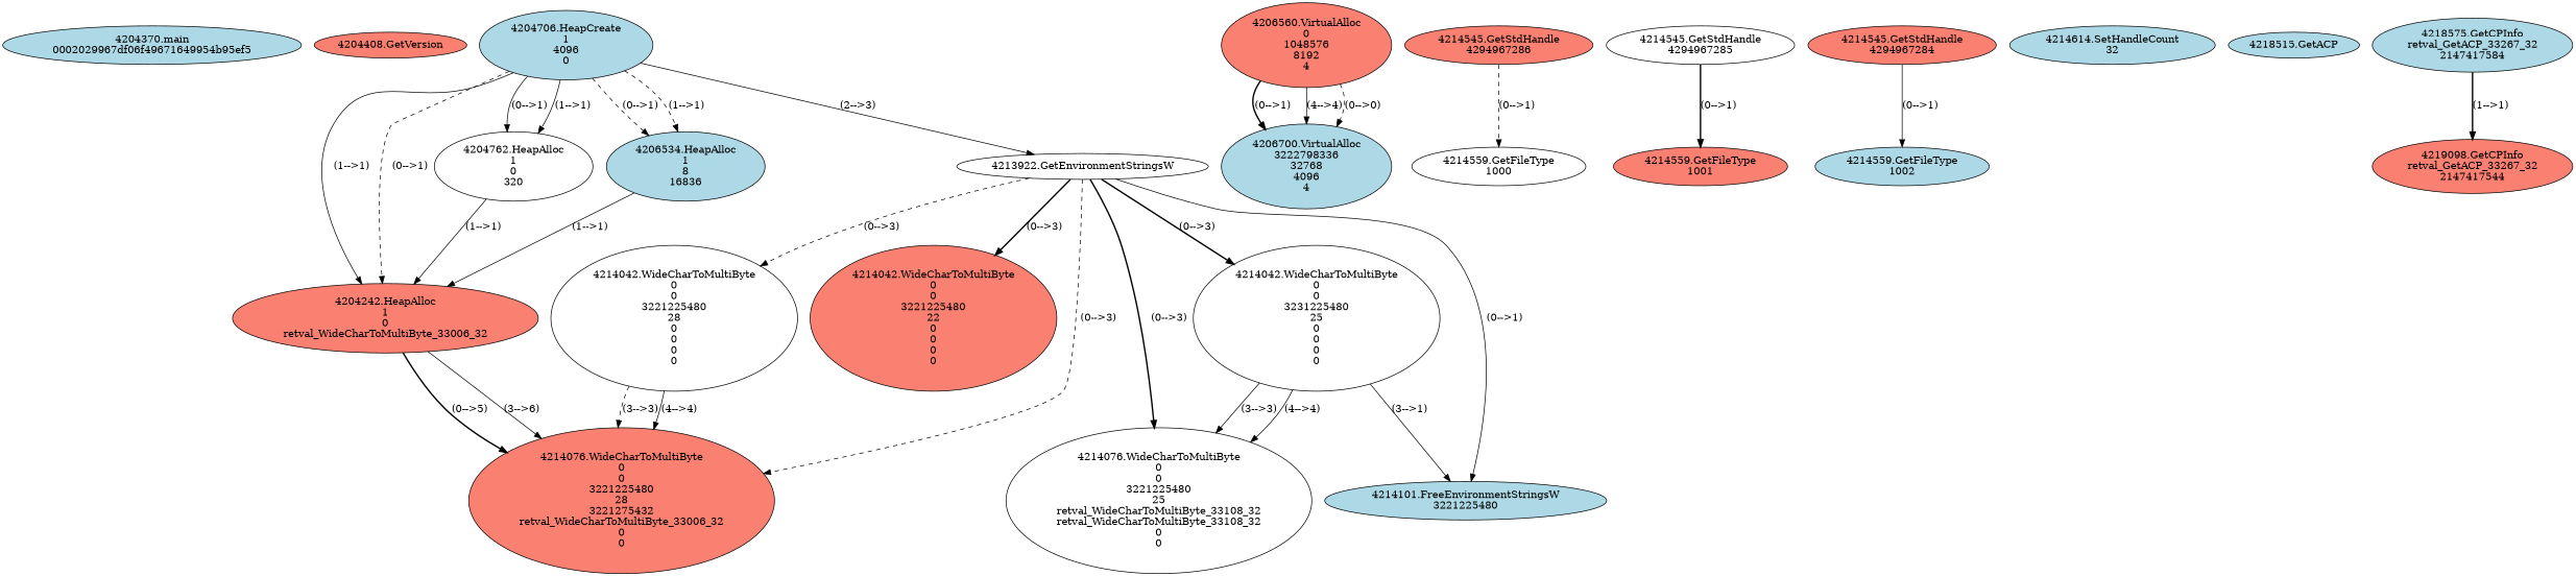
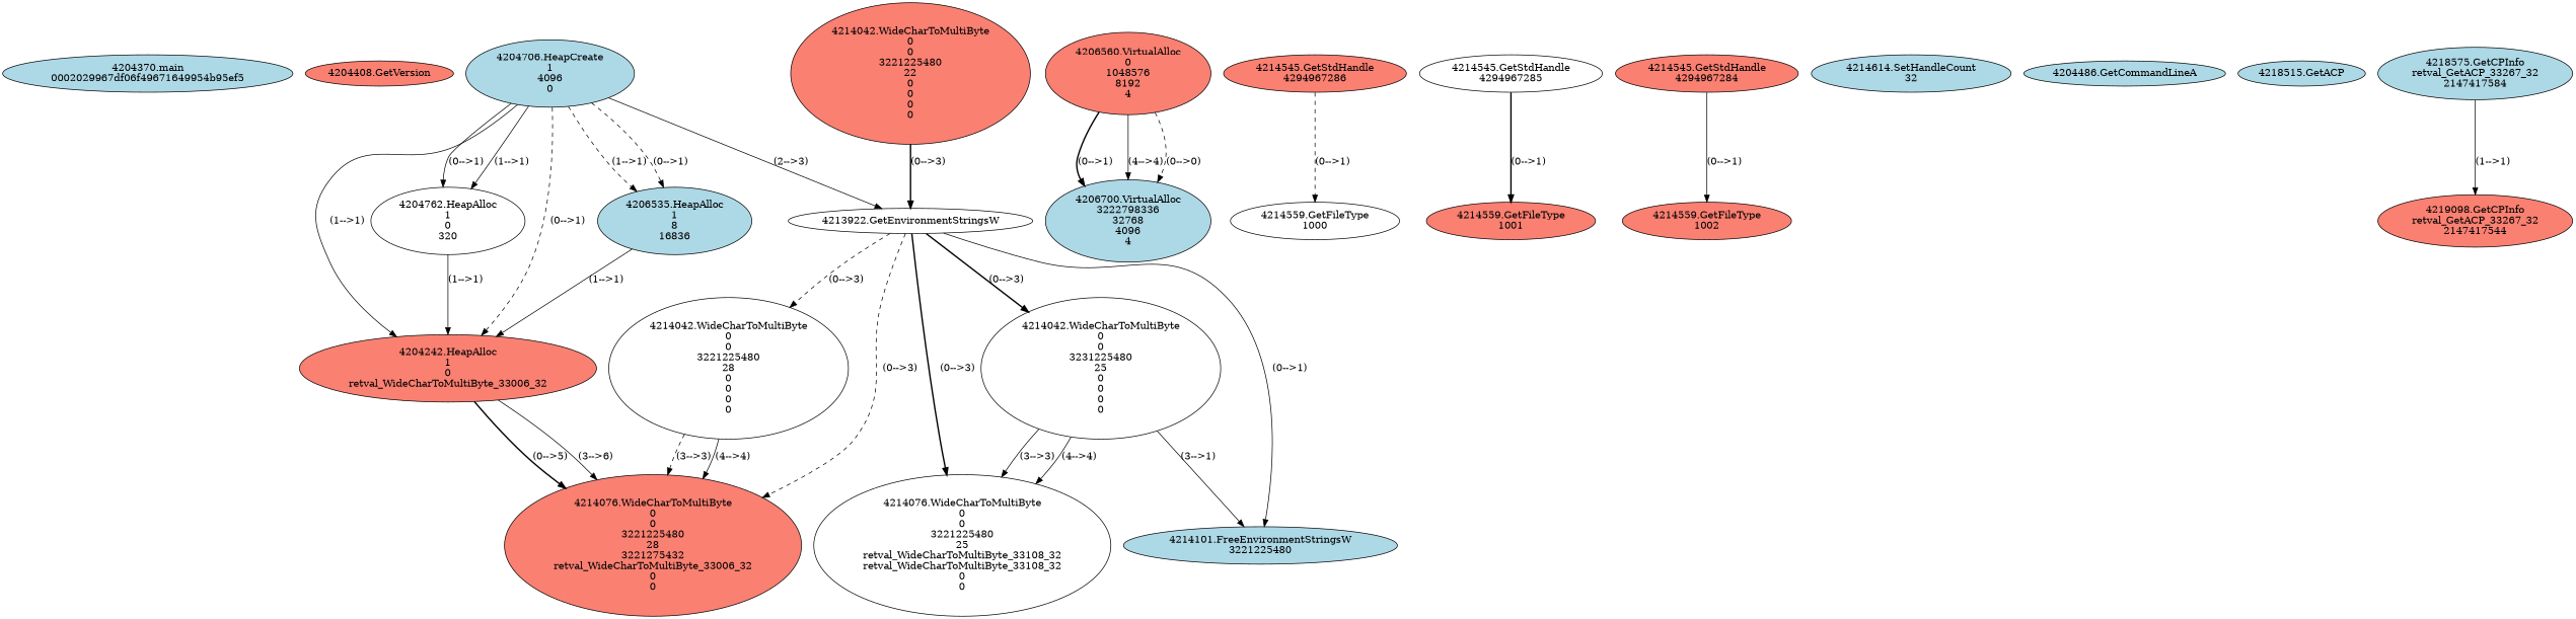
  digraph {
    node [fillcolor=lightblue style=filled]
    edge [style=solid]
    n1 [label="4204370.main\n0002029967df06f49671649954b95ef5"]
    n2 [fillcolor=salmon label="4204408.GetVersion\n"]
    n3 [label="4204706.HeapCreate\n1\n4096\n0"]
    n4 [fillcolor=white label="4204762.HeapAlloc\n1\n0\n320"]
-   n5 [label="4206534.HeapAlloc\n1\n8\n16836"]
+   n5 [label="4206535.HeapAlloc\n1\n8\n16836"]
    n6 [fillcolor=salmon label="4204242.HeapAlloc\n1\n0\nretval_WideCharToMultiByte_33006_32"]
    n7 [fillcolor=white label="4213922.GetEnvironmentStringsW\n"]
    n8 [label="4206700.VirtualAlloc\n3222798336\n32768\n4096\n4"]
    n9 [fillcolor=salmon label="4214076.WideCharToMultiByte\n0\n0\n3221225480\n28\n3221275432\nretval_WideCharToMultiByte_33006_32\n0\n0"]
    n10 [fillcolor=salmon label="4206560.VirtualAlloc\n0\n1048576\n8192\n4"]
    n11 [fillcolor=salmon label="4214545.GetStdHandle\n4294967286"]
    n12 [fillcolor=white label="4214559.GetFileType\n1000"]
    n13 [fillcolor=white label="4214545.GetStdHandle\n4294967285"]
    n14 [fillcolor=salmon label="4214559.GetFileType\n1001"]
    n15 [fillcolor=salmon label="4214545.GetStdHandle\n4294967284"]
-   n16 [label="4214559.GetFileType\n1002"]
+   n16 [fillcolor=salmon label="4214559.GetFileType\n1002"]
    n17 [label="4214614.SetHandleCount\n32"]
+   n18 [label="4204486.GetCommandLineA\n"]
    n19 [fillcolor=white label="4214042.WideCharToMultiByte\n0\n0\n3231225480\n25\n0\n0\n0\n0"]
    n20 [label="4214101.FreeEnvironmentStringsW\n3221225480"]
    n21 [fillcolor=white label="4214076.WideCharToMultiByte\n0\n0\n3221225480\n25\nretval_WideCharToMultiByte_33108_32\nretval_WideCharToMultiByte_33108_32\n0\n0"]
    n22 [fillcolor=white label="4214042.WideCharToMultiByte\n0\n0\n3221225480\n28\n0\n0\n0\n0"]
    n23 [fillcolor=salmon label="4214042.WideCharToMultiByte\n0\n0\n3221225480\n22\n0\n0\n0\n0"]
    n24 [label="4218515.GetACP\n"]
    n25 [label="4218575.GetCPInfo\nretval_GetACP_33267_32\n2147417584"]
    n26 [fillcolor=salmon label="4219098.GetCPInfo\nretval_GetACP_33267_32\n2147417544"]
    n3 -> n4 [label="(1-->1)"]
    n3 -> n4 [label="(0-->1)"]
    n3 -> n5 [label="(1-->1)" style=dashed]
    n3 -> n5 [label="(0-->1)" style=dashed]
    n3 -> n6 [label="(1-->1)"]
    n3 -> n6 [label="(0-->1)" style=dashed]
    n3 -> n7 [label="(2-->3)"]
    n4 -> n6 [label="(1-->1)"]
    n5 -> n6 [label="(1-->1)"]
    n6 -> n9 [label="(0-->5)" style=bold]
    n6 -> n9 [label="(3-->6)"]
    n7 -> n9 [label="(0-->3)" style=dashed]
    n7 -> n19 [label="(0-->3)" style=bold]
    n7 -> n20 [label="(0-->1)"]
    n7 -> n21 [label="(0-->3)" style=bold]
    n7 -> n22 [label="(0-->3)" style=dashed]
-   n7 -> n23 [label="(0-->3)" style=bold]
+   n23 -> n7 [label="(0-->3)" style=bold]
    n10 -> n8 [label="(0-->1)" style=bold]
    n10 -> n8 [label="(4-->4)"]
    n10 -> n8 [label="(0-->0)" style=dashed]
    n11 -> n12 [label="(0-->1)" style=dashed]
    n13 -> n14 [label="(0-->1)" style=bold]
    n15 -> n16 [label="(0-->1)"]
    n19 -> n20 [label="(3-->1)"]
    n19 -> n21 [label="(3-->3)"]
    n19 -> n21 [label="(4-->4)"]
    n22 -> n9 [label="(3-->3)" style=dashed]
    n22 -> n9 [label="(4-->4)"]
-   n25 -> n26 [label="(1-->1)" style=bold]
+   n25 -> n26 [label="(1-->1)"]
  }
